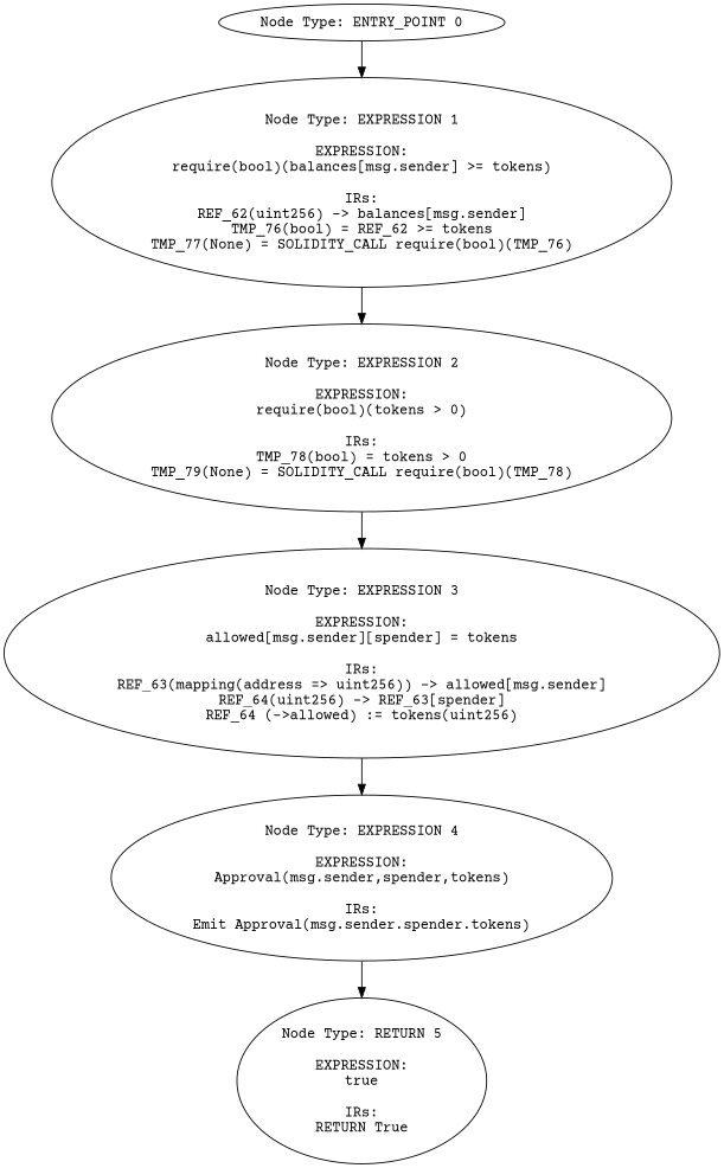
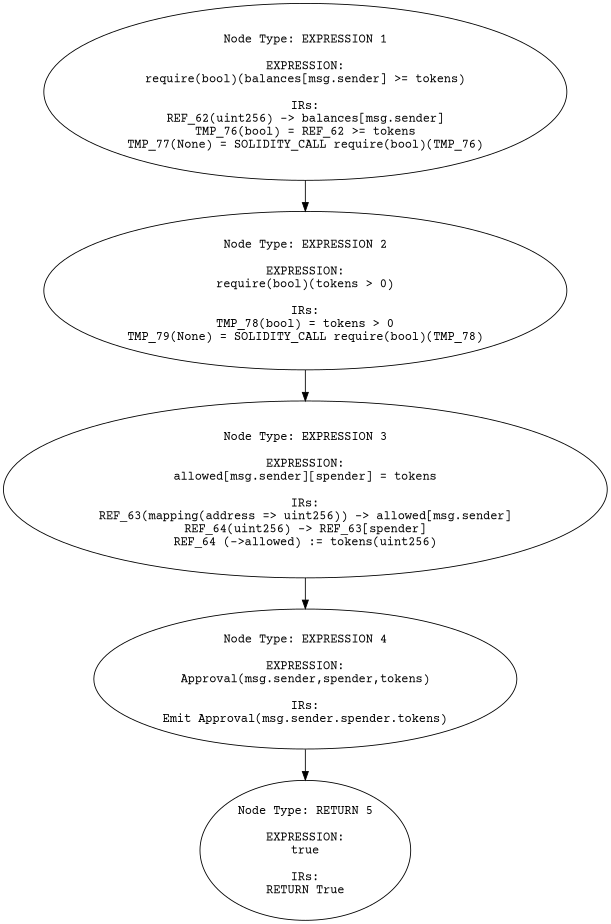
  digraph {
    fontname="Courier Prime"
    node [fontname="Courier Prime"]
    edge [fontname="Courier Prime"]
-   n1 [label="Node Type: ENTRY_POINT 0\n"]
    n2 [label="Node Type: EXPRESSION 1\n\nEXPRESSION:\nrequire(bool)(balances[msg.sender] >= tokens)\n\nIRs:\nREF_62(uint256) -> balances[msg.sender]\nTMP_76(bool) = REF_62 >= tokens\nTMP_77(None) = SOLIDITY_CALL require(bool)(TMP_76)"]
    n3 [label="Node Type: EXPRESSION 2\n\nEXPRESSION:\nrequire(bool)(tokens > 0)\n\nIRs:\nTMP_78(bool) = tokens > 0\nTMP_79(None) = SOLIDITY_CALL require(bool)(TMP_78)"]
    n4 [label="Node Type: EXPRESSION 3\n\nEXPRESSION:\nallowed[msg.sender][spender] = tokens\n\nIRs:\nREF_63(mapping(address => uint256)) -> allowed[msg.sender]\nREF_64(uint256) -> REF_63[spender]\nREF_64 (->allowed) := tokens(uint256)"]
    n5 [label="Node Type: EXPRESSION 4\n\nEXPRESSION:\nApproval(msg.sender,spender,tokens)\n\nIRs:\nEmit Approval(msg.sender.spender.tokens)"]
    n6 [label="Node Type: RETURN 5\n\nEXPRESSION:\ntrue\n\nIRs:\nRETURN True"]
-   n1 -> n2
    n2 -> n3
    n3 -> n4
    n4 -> n5
    n5 -> n6
  }
